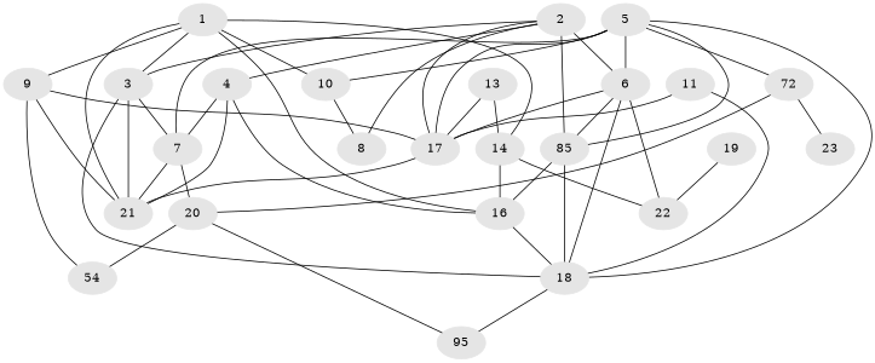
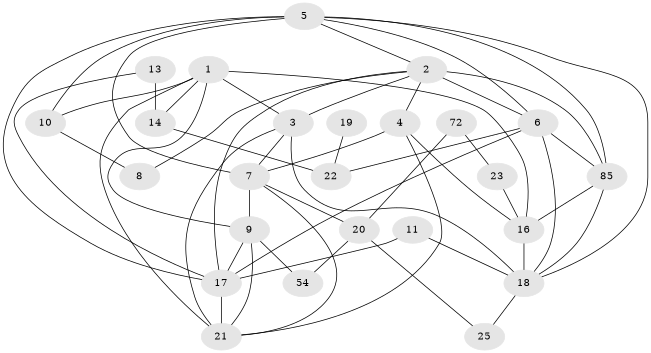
  graph {
    node [color=gray90 style=filled]
    edge [weight=1.0]
    1
    3
    9
    10
    14
    16
    21
    7
    18
    17
    n11 [label=54]
    8
    22
    19
    2
    4
    6
    n18 [label=85]
    20
-   25 [label=95]
+   25
    5
    n22 [label=72]
    23
    11
    13
    1 -- 3
    1 -- 9
    1 -- 10
    1 -- 14
    1 -- 16
    1 -- 21
    3 -- 21 [weight=2.0]
    3 -- 7
    3 -- 18
    9 -- 21
    9 -- 17
    9 -- n11
    10 -- 8
-   14 -- 16 [weight=2.0]
+   23 -- 16 [weight=2.0]
    14 -- 22
    16 -- 18 [weight=2.0]
+   7 -- 9
    7 -- 21
    7 -- 20 [weight=2.0]
    18 -- 25
    17 -- 21
    19 -- 22
    2 -- 3 [weight=2.0]
    2 -- 17
    2 -- 8
    2 -- 4
    2 -- 6 [weight=2.0]
    2 -- n18 [weight=4.0]
    4 -- 16
    4 -- 21
    4 -- 7 [weight=3.0]
    6 -- 18
    6 -- 17
    6 -- 22
    6 -- n18
    n18 -- 16
    n18 -- 18 [weight=2.0]
    20 -- n11
    20 -- 25
    5 -- 10
    5 -- 7 [weight=2.0]
    5 -- 18
    5 -- 17
    5 -- 6
    5 -- n18
-   5 -- n22
+   5 -- 2
    n22 -- 20
    n22 -- 23
    11 -- 18
    11 -- 17
    13 -- 14
    13 -- 17
  }
